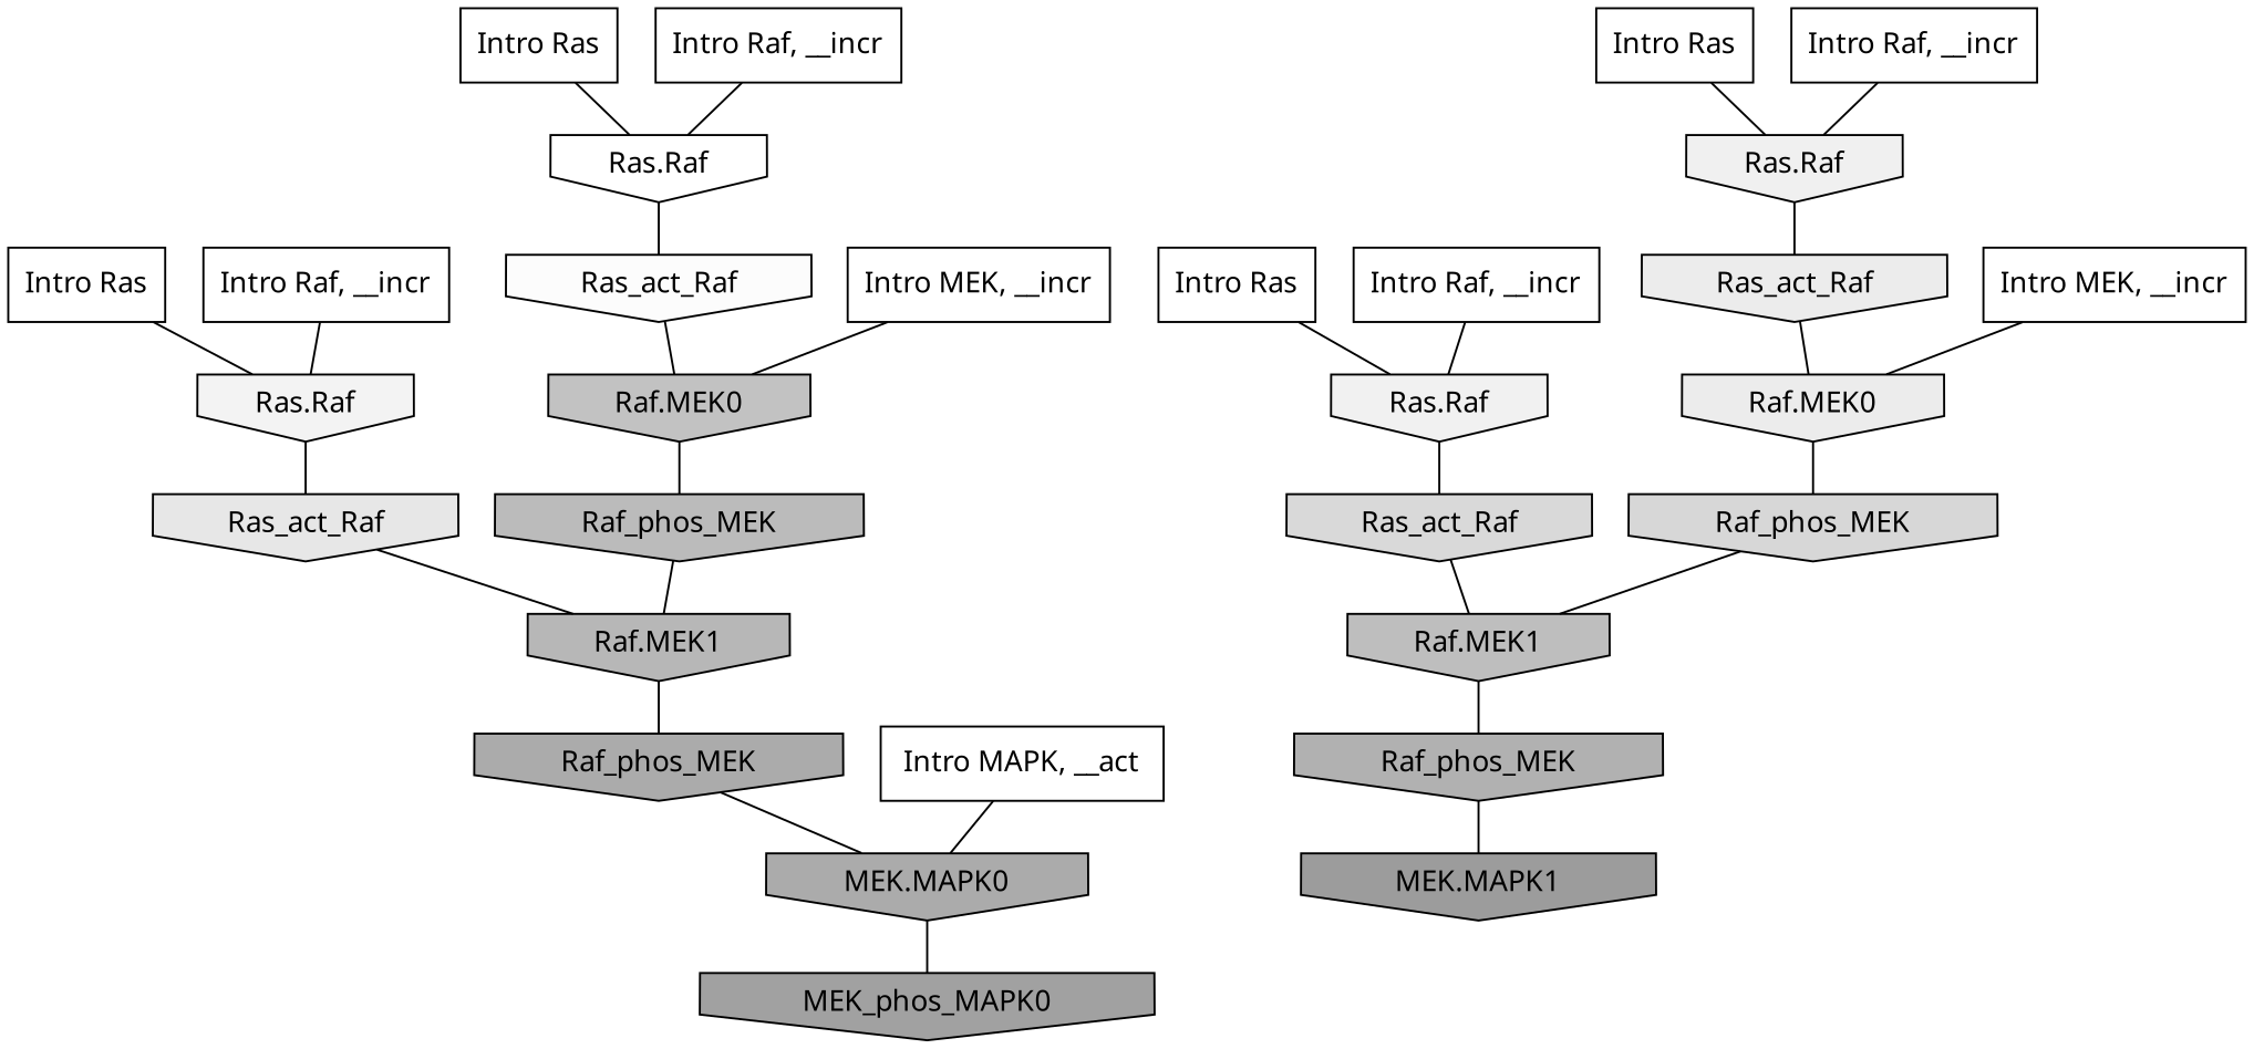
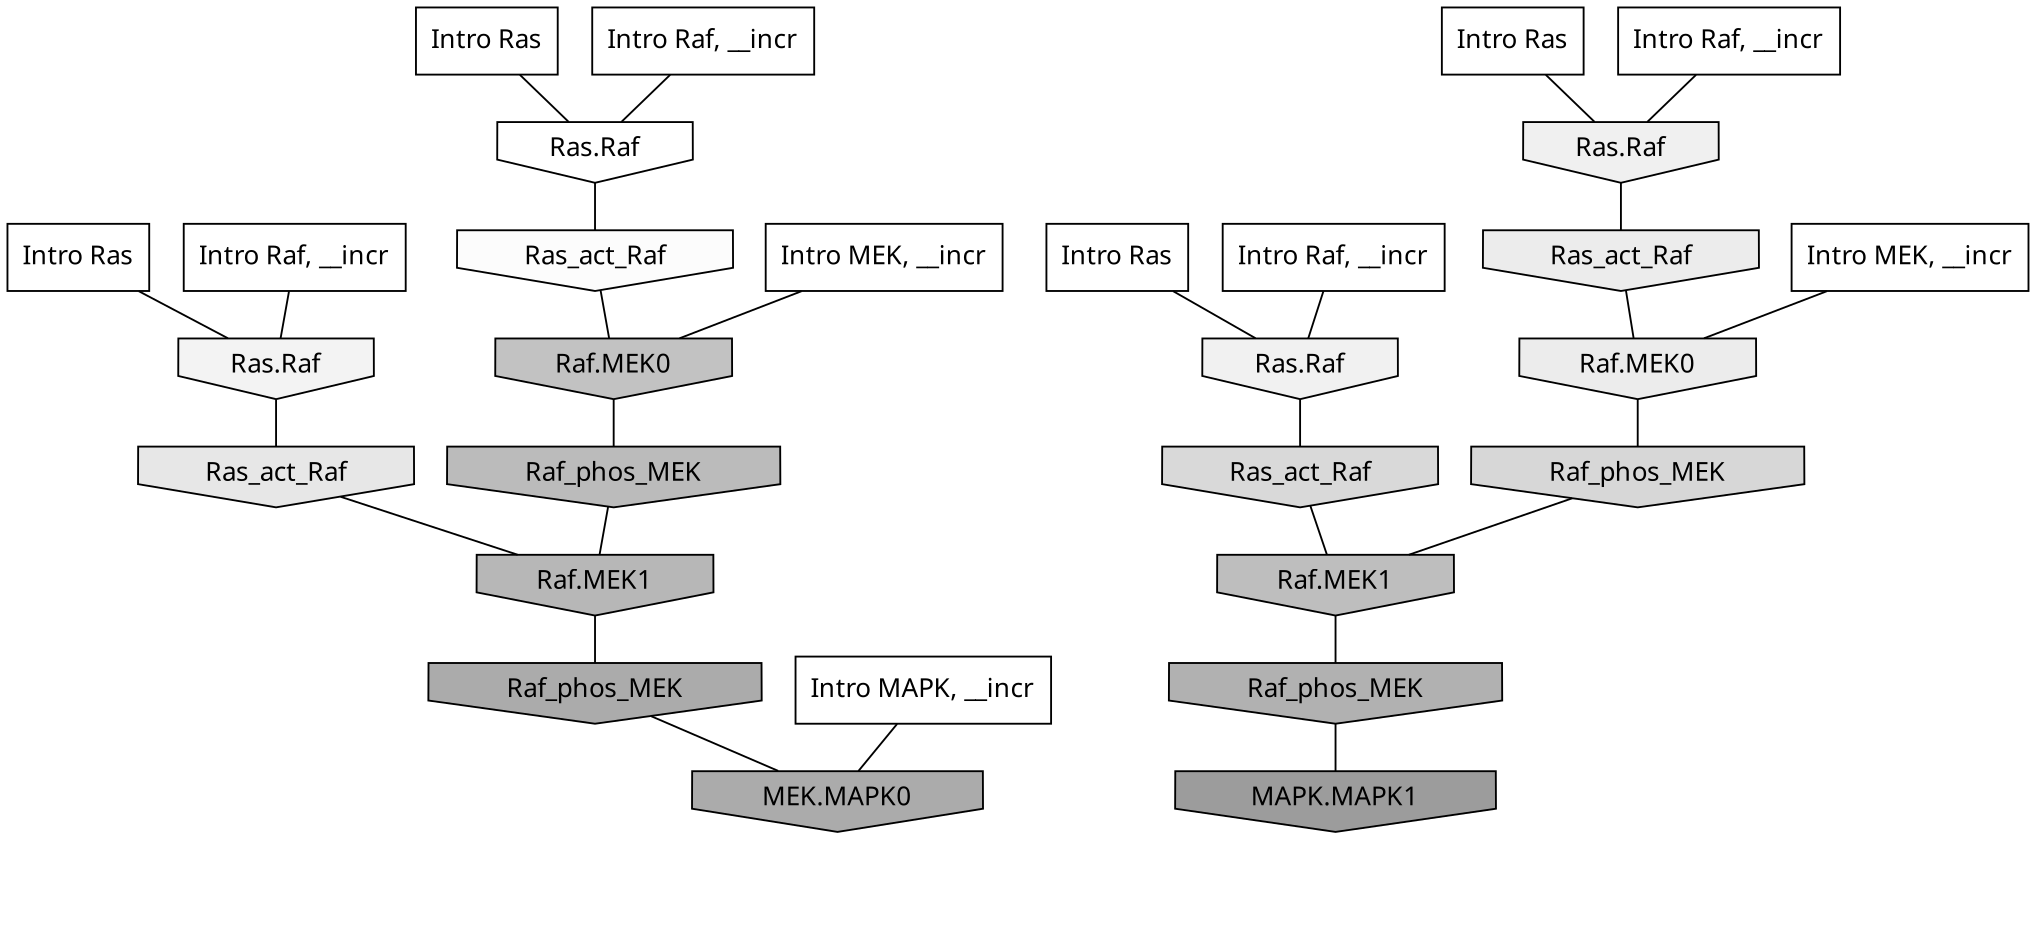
  digraph {
    rankdir=TB
    ranksep=0.30
    node [fillcolor="0.000 0.000 1.000" fontname="CMU Serif" shape=invhouse style=filled]
    edge [color="0.000 0.000 0.000" dir=none fontname="CMU Serif"]
    n1 [label="Intro Ras" shape=rectangle]
    n2 [fillcolor="0.000 0.000 0.951" label="Ras.Raf"]
    n3 [fillcolor="0.000 0.000 0.904" label=Ras_act_Raf]
    n4 [label="Intro Ras" shape=rectangle]
    n5 [fillcolor="0.000 0.000 0.945" label="Ras.Raf"]
    n6 [fillcolor="0.000 0.000 0.849" label=Ras_act_Raf]
    n7 [label="Intro Ras" shape=rectangle]
    n8 [label="Ras.Raf"]
    n9 [fillcolor="0.000 0.000 0.987" label=Ras_act_Raf]
    n10 [label="Intro Ras" shape=rectangle]
    n11 [fillcolor="0.000 0.000 0.939" label="Ras.Raf"]
    n12 [fillcolor="0.000 0.000 0.923" label=Ras_act_Raf]
    n13 [label="Intro Raf, __incr" shape=rectangle]
    n14 [label="Intro Raf, __incr" shape=rectangle]
    n15 [label="Intro Raf, __incr" shape=rectangle]
    n16 [label="Intro Raf, __incr" shape=rectangle]
    n17 [label="Intro MEK, __incr" shape=rectangle]
    n18 [fillcolor="0.000 0.000 0.923" label="Raf.MEK0"]
    n19 [fillcolor="0.000 0.000 0.843" label=Raf_phos_MEK]
    n20 [label="Intro MEK, __incr" shape=rectangle]
    n21 [fillcolor="0.000 0.000 0.758" label="Raf.MEK0"]
    n22 [fillcolor="0.000 0.000 0.731" label=Raf_phos_MEK]
-   n23 [label="Intro MAPK, __act" shape=rectangle]
+   n23 [label="Intro MAPK, __incr" shape=rectangle]
    n24 [fillcolor="0.000 0.000 0.669" label="MEK.MAPK0"]
-   n25 [fillcolor="0.000 0.000 0.630" label=MEK_phos_MAPK0]
    n26 [fillcolor="0.000 0.000 0.716" label="Raf.MEK1"]
    n27 [fillcolor="0.000 0.000 0.745" label="Raf.MEK1"]
    n28 [fillcolor="0.000 0.000 0.669" label=Raf_phos_MEK]
    n29 [fillcolor="0.000 0.000 0.693" label=Raf_phos_MEK]
-   n30 [fillcolor="0.000 0.000 0.610" label="MEK.MAPK1"]
+   n30 [fillcolor="0.000 0.000 0.610" label="MAPK.MAPK1"]
    n1 -> n2
    n2 -> n3
    n3 -> n26
    n4 -> n5
    n5 -> n6
    n6 -> n27
    n7 -> n8
    n8 -> n9
    n9 -> n21
    n10 -> n11
    n11 -> n12
    n12 -> n18
    n13 -> n5
    n14 -> n8
    n15 -> n2
    n16 -> n11
    n17 -> n18
    n18 -> n19
    n19 -> n27
    n20 -> n21
    n21 -> n22
    n22 -> n26
    n23 -> n24
-   n24 -> n25
    n26 -> n28
    n27 -> n29
    n28 -> n24
    n29 -> n30
  }
